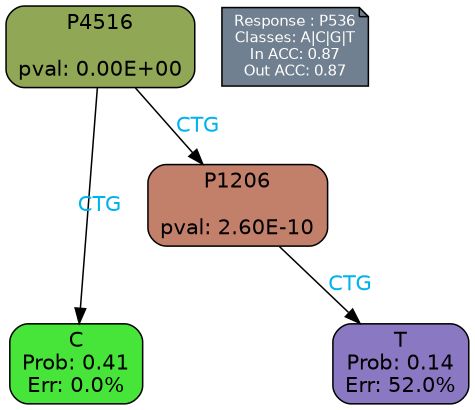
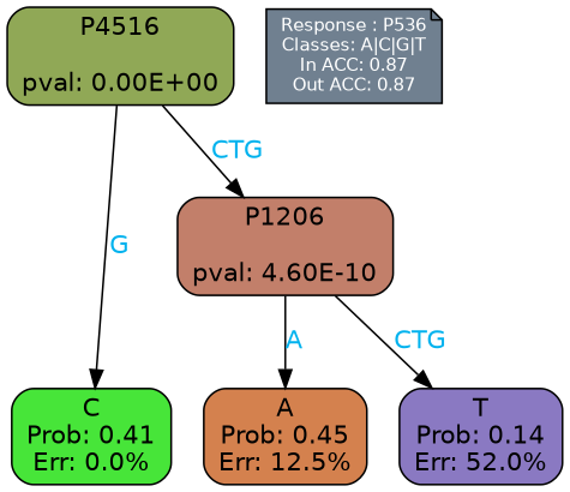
  digraph {
    ranksep=equally
    splines=polylines
    node [color=black fontname=helvetica shape=box style="filled, rounded"]
    edge [fontcolor=deepskyblue2 fontname=helvetica]
+   n1 [fillcolor="#d4814e" label="A\nProb: 0.45\nErr: 12.5%"]
    n2 [fillcolor="#8a79c2" label="T\nProb: 0.14\nErr: 52.0%"]
    n3 [fillcolor="#47e539" label="C\nProb: 0.41\nErr: 0.0%"]
    n4 [align=left fillcolor=slategray fontcolor=white fontsize=10 label="Response : P536\nClasses: A|C|G|T\nIn ACC: 0.87\nOut ACC: 0.87\n" shape=note style=filled]
    n5 [fillcolor="#90a856" label="P4516\n\npval: 0.00E+00"]
-   n6 [fillcolor="#c27f6a" label="P1206\n\npval: 2.60E-10"]
+   n6 [fillcolor="#c27f6a" label="P1206\n\npval: 4.60E-10"]
    subgraph sub_1 {
      rank=same
+     n1
      n2
      n3
    }
    subgraph sub_2 {
      rank=same
      n4
      n5
    }
-   n5 -> n3 [label=CTG]
+   n5 -> n3 [label=G]
    n5 -> n6 [label=CTG]
+   n6 -> n1 [label=A]
    n6 -> n2 [label=CTG]
  }
